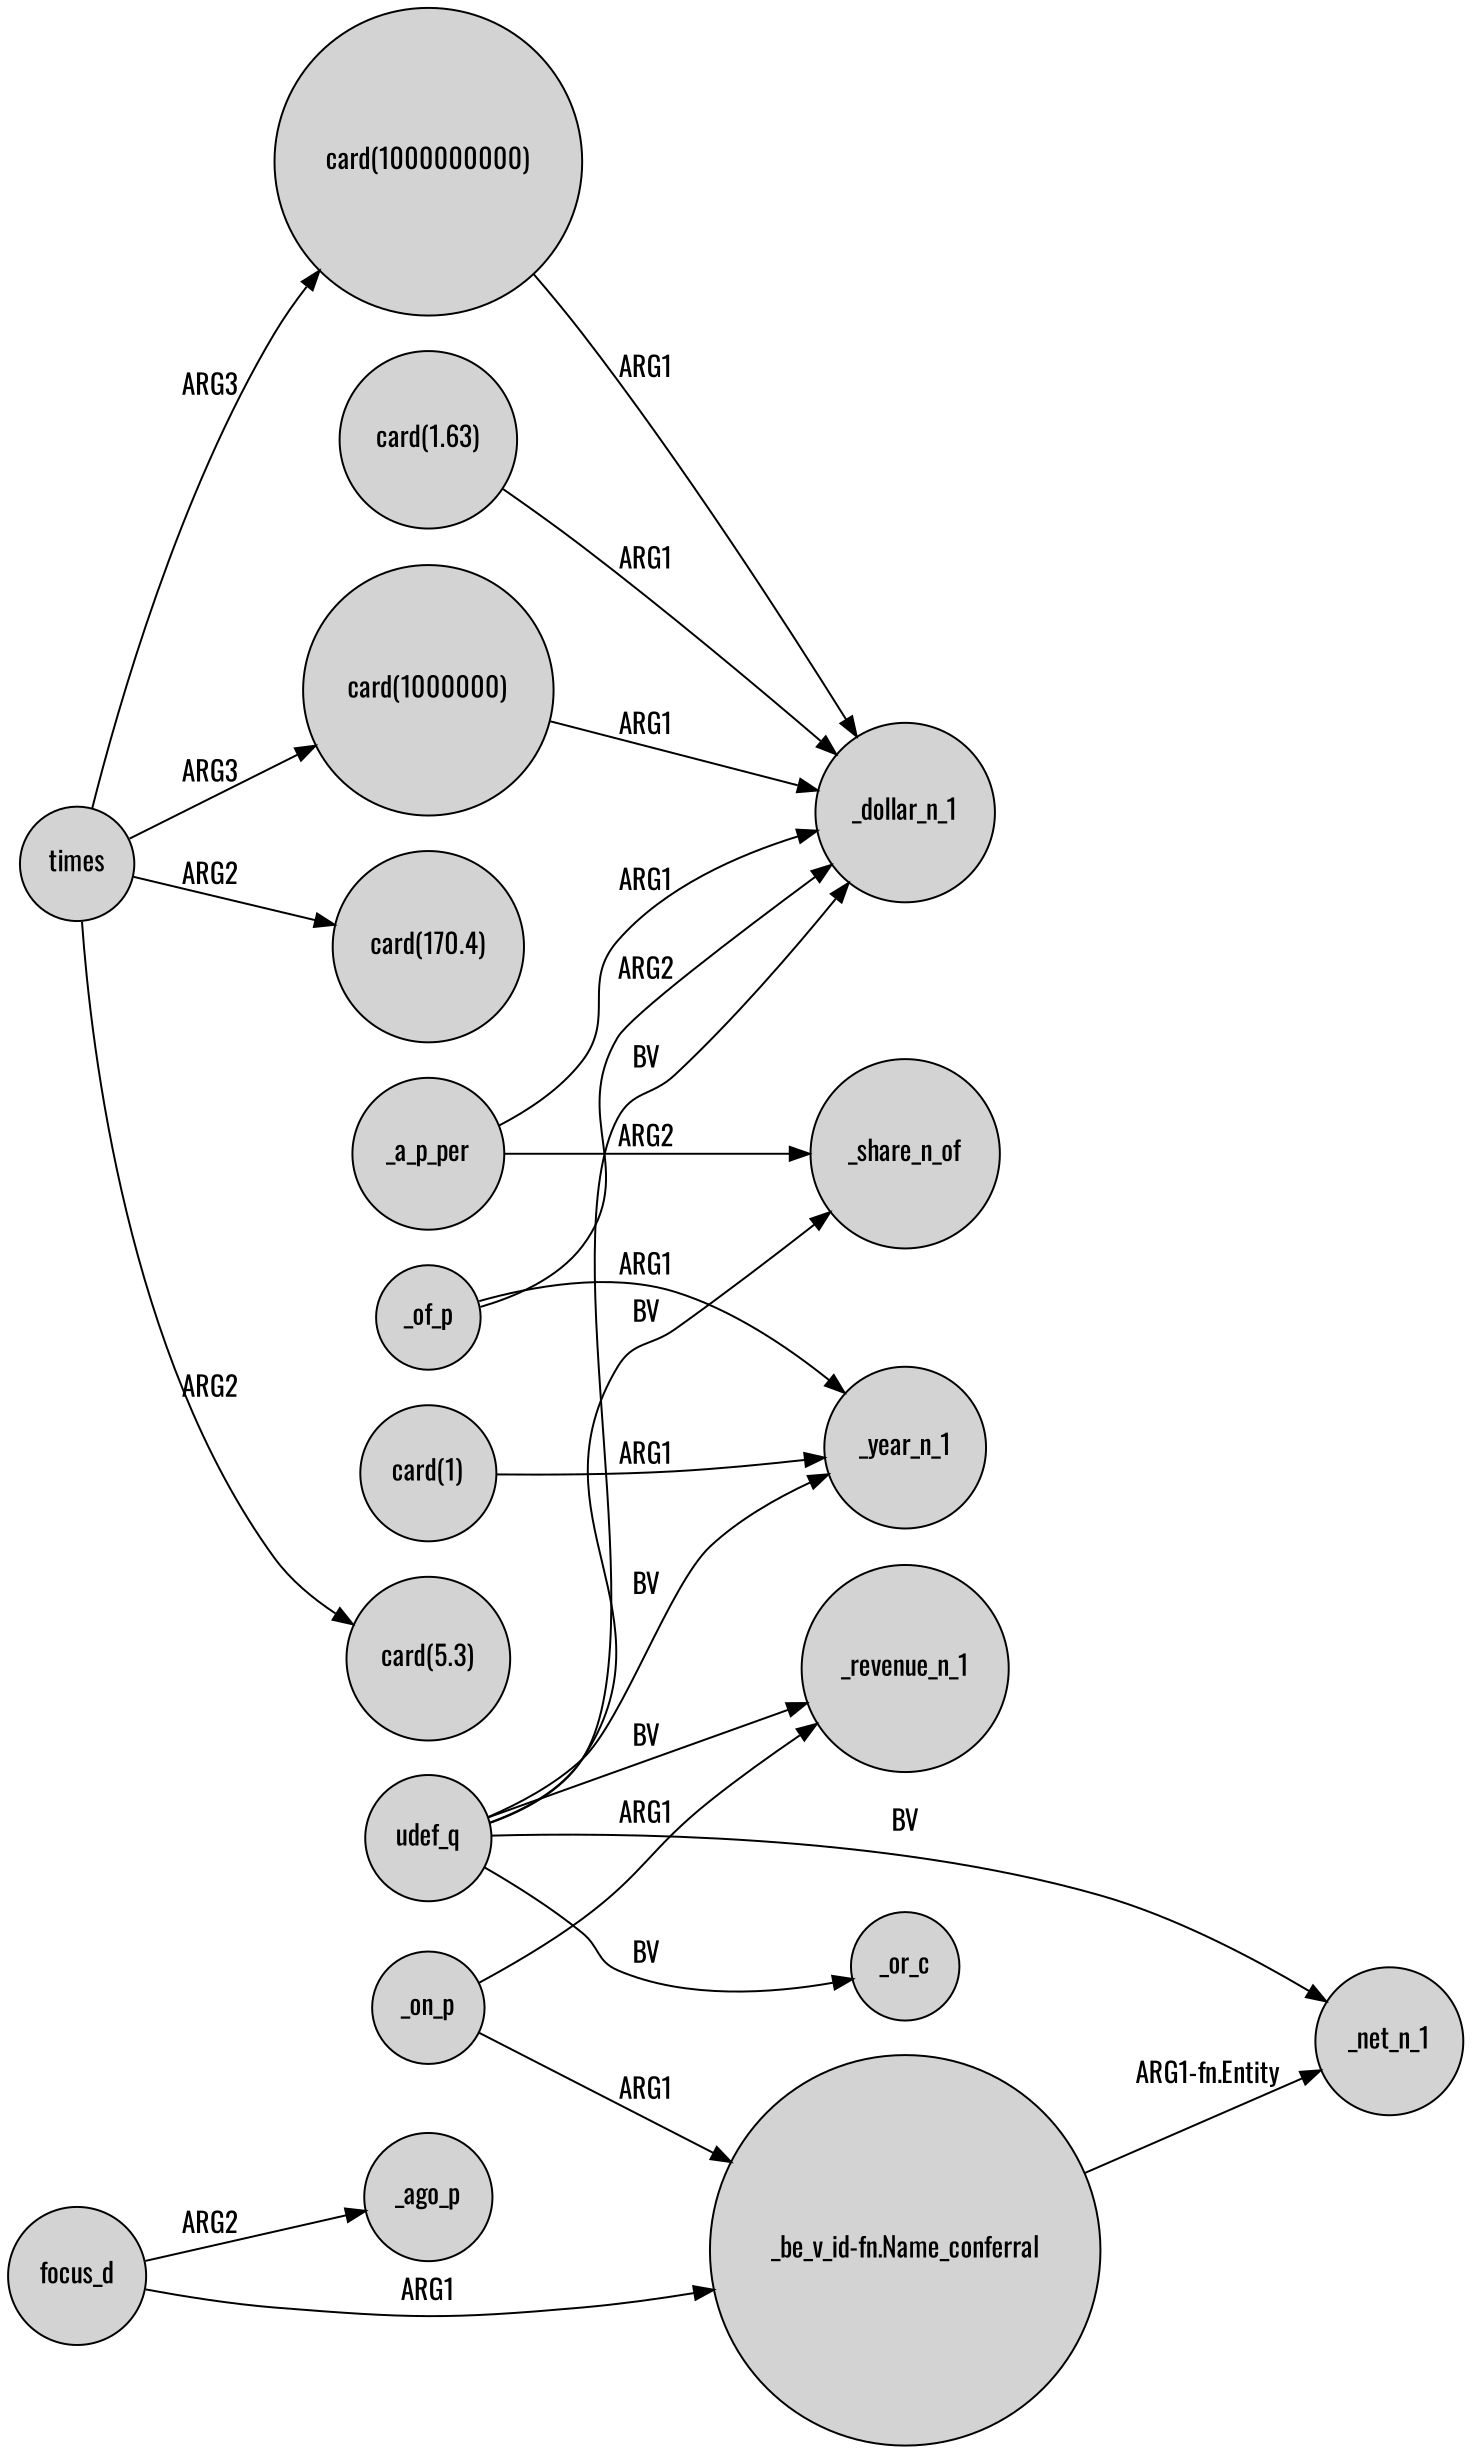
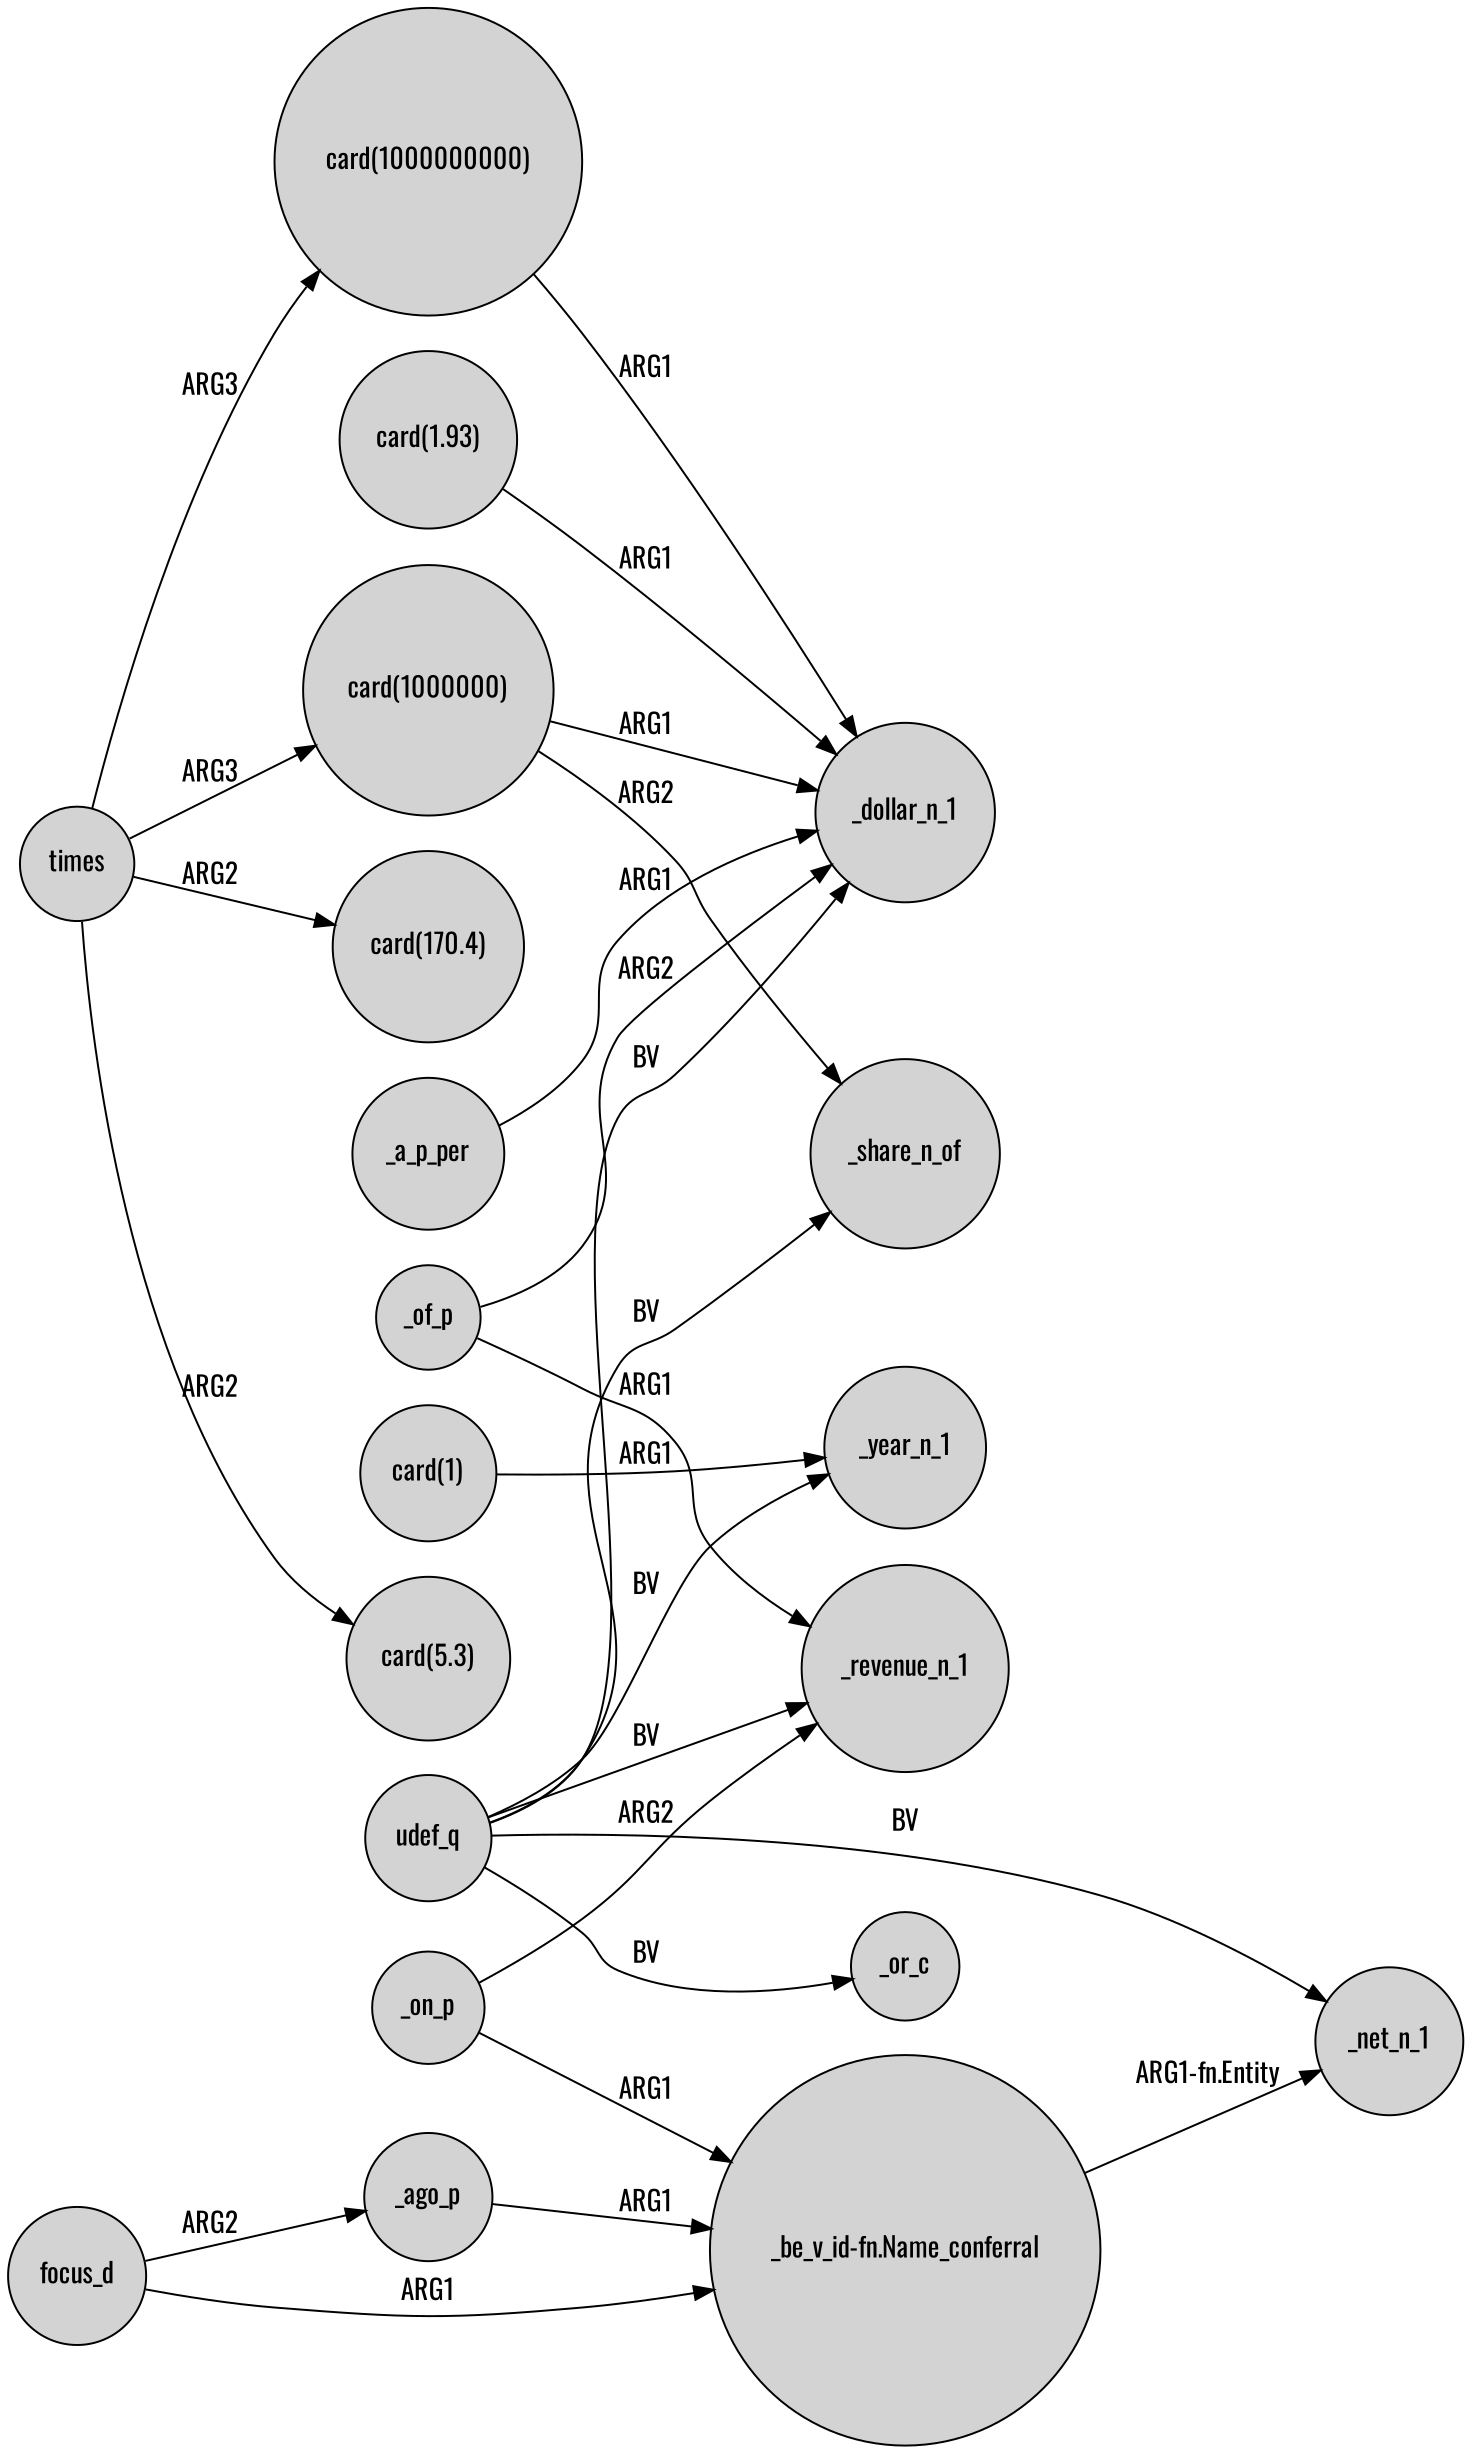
  digraph {
    fontname=Oswald
    rankdir=LR
    node [fontname=Oswald shape=circle style=filled]
    edge [fontname=Oswald]
    "card(1000000000)"
    _dollar_n_1
-   "card(1.93)" [label="card(1.63)"]
+   "card(1.93)"
    times
    "card(5.3)"
    "card(1000000)"
    "card(170.4)"
    "card(1)"
    _year_n_1
    "_be_v_id-fn.Name_conferral"
    _net_n_1
    focus_d
    _ago_p
    _on_p
    _revenue_n_1
    _of_p
    udef_q
    _or_c
    _share_n_of
    _a_p_per
    "card(1000000000)" -> _dollar_n_1 [label=ARG1]
    "card(1.93)" -> _dollar_n_1 [label=ARG1]
    times -> "card(1000000000)" [label=ARG3]
    times -> "card(5.3)" [label=ARG2]
    times -> "card(1000000)" [label=ARG3]
    times -> "card(170.4)" [label=ARG2]
    "card(1000000)" -> _dollar_n_1 [label=ARG1]
    "card(1)" -> _year_n_1 [label=ARG1]
    "_be_v_id-fn.Name_conferral" -> _net_n_1 [label="ARG1-fn.Entity"]
    focus_d -> "_be_v_id-fn.Name_conferral" [label=ARG1]
    focus_d -> _ago_p [label=ARG2]
+   _ago_p -> "_be_v_id-fn.Name_conferral" [label=ARG1]
    _on_p -> "_be_v_id-fn.Name_conferral" [label=ARG1]
-   _on_p -> _revenue_n_1 [label=ARG1]
+   _on_p -> _revenue_n_1 [label=ARG2]
    _of_p -> _dollar_n_1 [label=ARG2]
-   _of_p -> _year_n_1 [label=ARG1]
+   _of_p -> _revenue_n_1 [label=ARG1]
    udef_q -> _dollar_n_1 [label=BV]
    udef_q -> _year_n_1 [label=BV]
    udef_q -> _net_n_1 [label=BV]
    udef_q -> _revenue_n_1 [label=BV]
    udef_q -> _or_c [label=BV]
    udef_q -> _share_n_of [label=BV]
    _a_p_per -> _dollar_n_1 [label=ARG1]
-   _a_p_per -> _share_n_of [label=ARG2]
+   "card(1000000)" -> _share_n_of [label=ARG2]
  }
